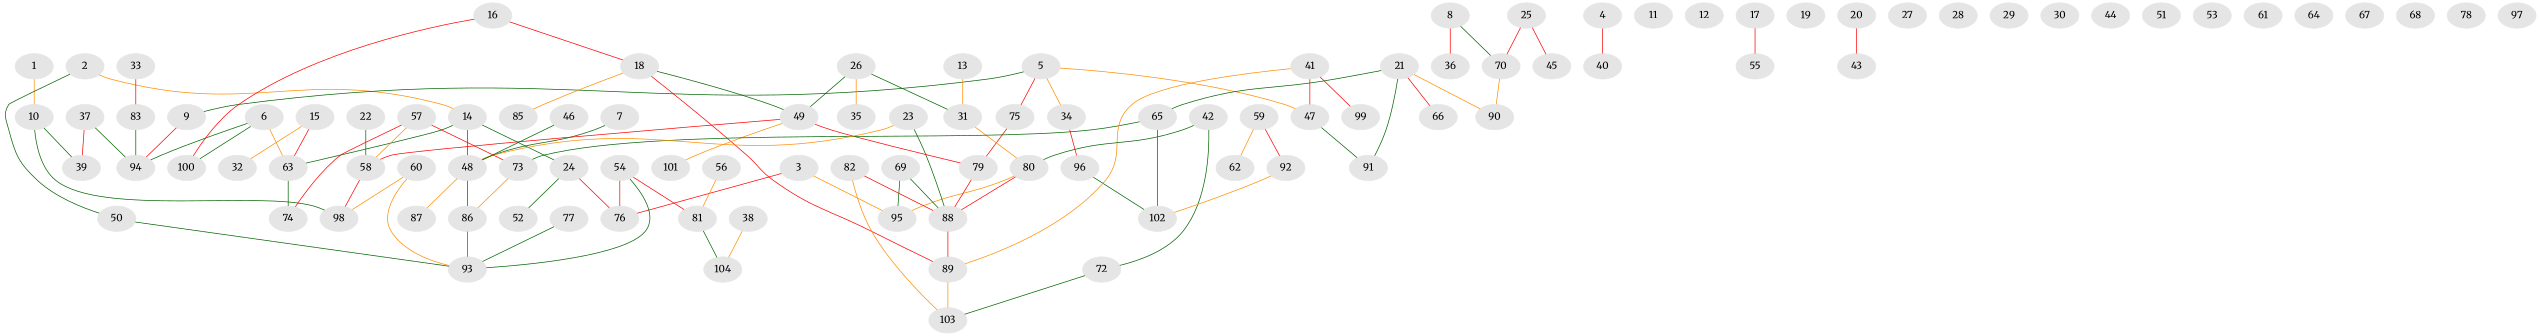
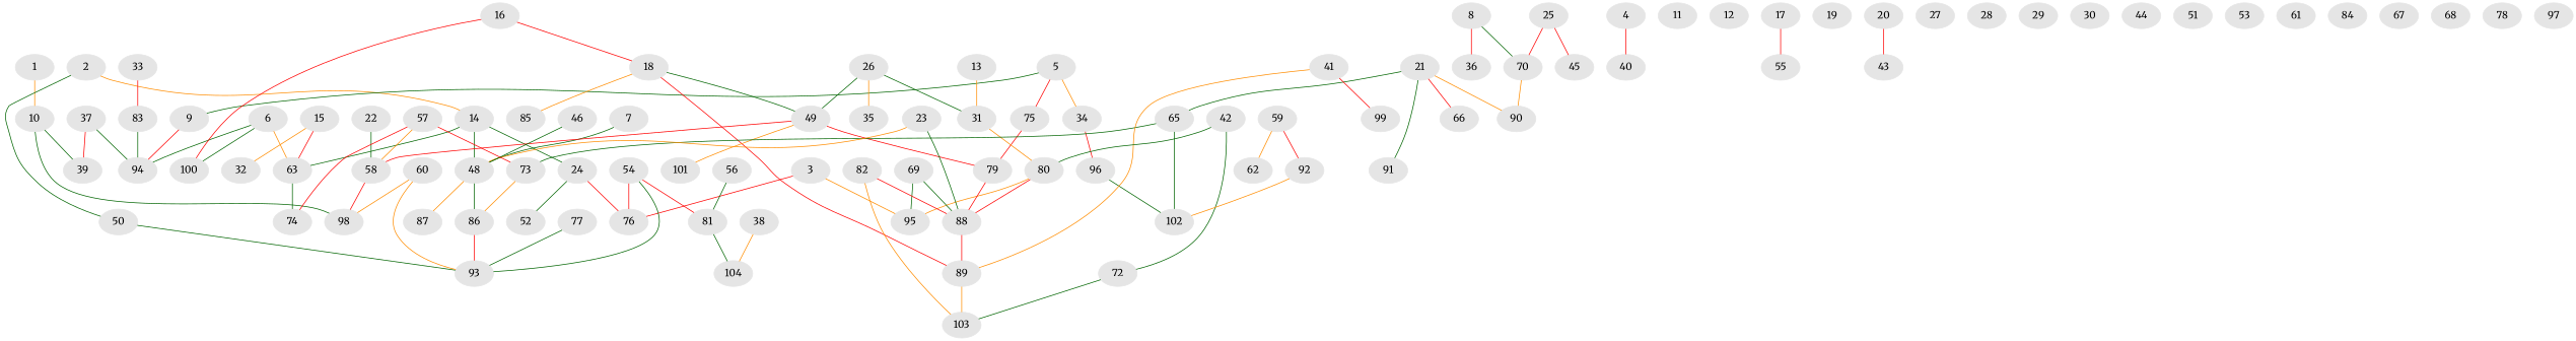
  graph {
    fontname=Merriweather
    node [color=gray90 fontname=Merriweather style=filled]
    edge [color=darkgreen fontname=Merriweather]
    1
    10
    39
    98
    2
    14
    50
    63
    48
    24
    93
    3
    76
    95
    4
    40
    5
    9
    34
-   47
    75
    94
    96
    91
    6
    100
    74
    7
    86
    87
    8
    36
    70
    90
    11
    12
    13
    31
    80
    52
    15
    32
    16
    18
    49
    85
    89
    17
    55
    58
    79
    101
    103
    19
    20
    43
    21
    65
    66
    73
    102
    22
    23
    88
    25
    45
    26
    35
    27
    28
    29
    30
    33
    83
    37
    38
    104
    41
    99
    42
    72
    44
    46
    51
    53
    54
    81
    56
    57
    59
    62
    92
    60
    61
-   64
+   64 [label=84]
    67
    68
    69
    77
    78
    82
    97
    1 -- 10 [color=darkorange]
    10 -- 39
    10 -- 98
    2 -- 14 [color=darkorange]
    2 -- 50
    14 -- 63
    14 -- 48
    14 -- 24
    50 -- 93
    63 -- 74
    48 -- 86
    48 -- 87 [color=darkorange]
    24 -- 76 [color=red]
    24 -- 52
    3 -- 76 [color=red]
    3 -- 95 [color=darkorange]
    4 -- 40 [color=red]
    5 -- 9
    5 -- 34 [color=darkorange]
-   5 -- 47 [color=darkorange]
    5 -- 75 [color=red]
    9 -- 94 [color=red]
    34 -- 96 [color=red]
-   47 -- 91
    75 -- 79 [color=red]
    96 -- 102
    6 -- 63 [color=darkorange]
    6 -- 94
    6 -- 100
    7 -- 48
    86 -- 93 [color=red]
    8 -- 36 [color=red]
    8 -- 70
    70 -- 90 [color=darkorange]
    13 -- 31 [color=darkorange]
    31 -- 80 [color=darkorange]
    80 -- 95 [color=darkorange]
    80 -- 88 [color=red]
    15 -- 63 [color=red]
    15 -- 32 [color=darkorange]
    16 -- 100 [color=red]
    16 -- 18 [color=red]
    18 -- 49
    18 -- 85 [color=darkorange]
    18 -- 89 [color=red]
    49 -- 58 [color=red]
    49 -- 79 [color=red]
    49 -- 101 [color=darkorange]
    89 -- 103 [color=darkorange]
    17 -- 55 [color=red]
    58 -- 98 [color=red]
    79 -- 88 [color=red]
    20 -- 43 [color=red]
    21 -- 91
    21 -- 90 [color=darkorange]
    21 -- 65
    21 -- 66 [color=red]
    65 -- 73
    65 -- 102
    73 -- 86 [color=darkorange]
    22 -- 58
    23 -- 48 [color=darkorange]
    23 -- 88
    88 -- 89 [color=red]
    25 -- 70 [color=red]
    25 -- 45 [color=red]
    26 -- 31
    26 -- 49
    26 -- 35 [color=darkorange]
    33 -- 83 [color=red]
    83 -- 94
    37 -- 39 [color=red]
    37 -- 94
    38 -- 104 [color=darkorange]
-   41 -- 47 [color=red]
    41 -- 89 [color=darkorange]
    41 -- 99 [color=red]
    42 -- 80
    42 -- 72
    72 -- 103
    46 -- 48
    54 -- 93
    54 -- 76 [color=red]
    54 -- 81 [color=red]
    81 -- 104
-   56 -- 81 [color=darkorange]
+   56 -- 81
    57 -- 74 [color=red]
    57 -- 58 [color=darkorange]
    57 -- 73 [color=red]
    59 -- 62 [color=darkorange]
    59 -- 92 [color=red]
    92 -- 102 [color=darkorange]
    60 -- 98 [color=darkorange]
    60 -- 93 [color=darkorange]
    69 -- 95
    69 -- 88
    77 -- 93
    82 -- 103 [color=darkorange]
    82 -- 88 [color=red]
  }
